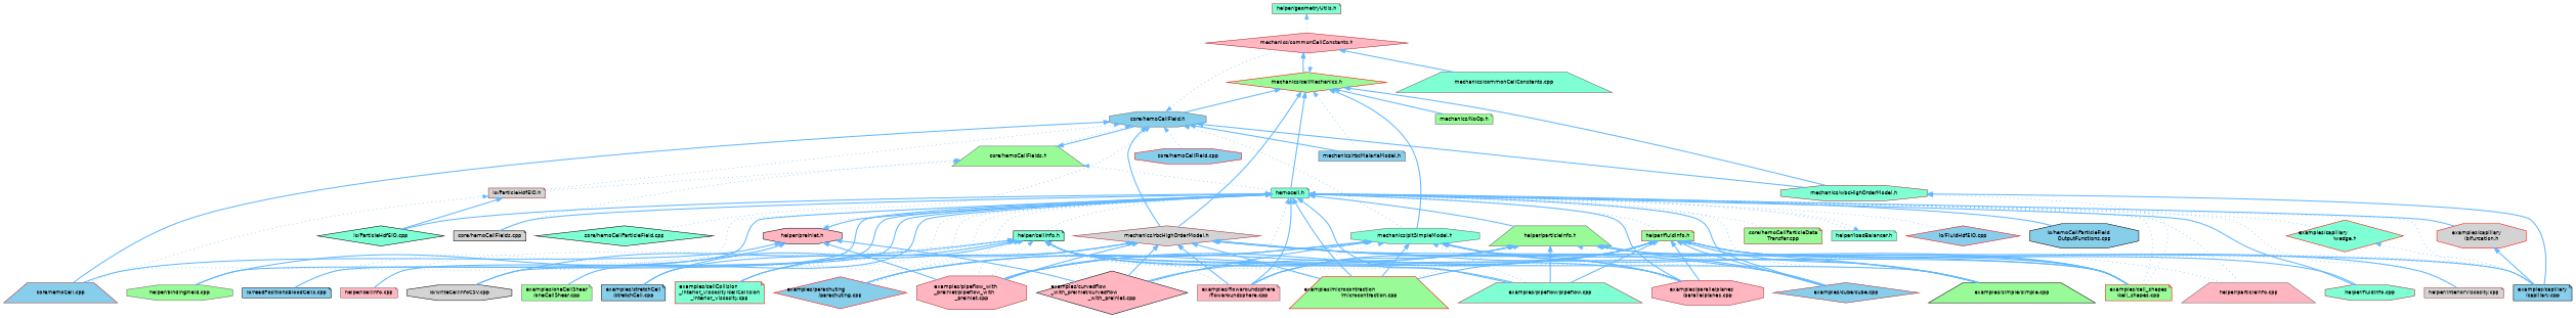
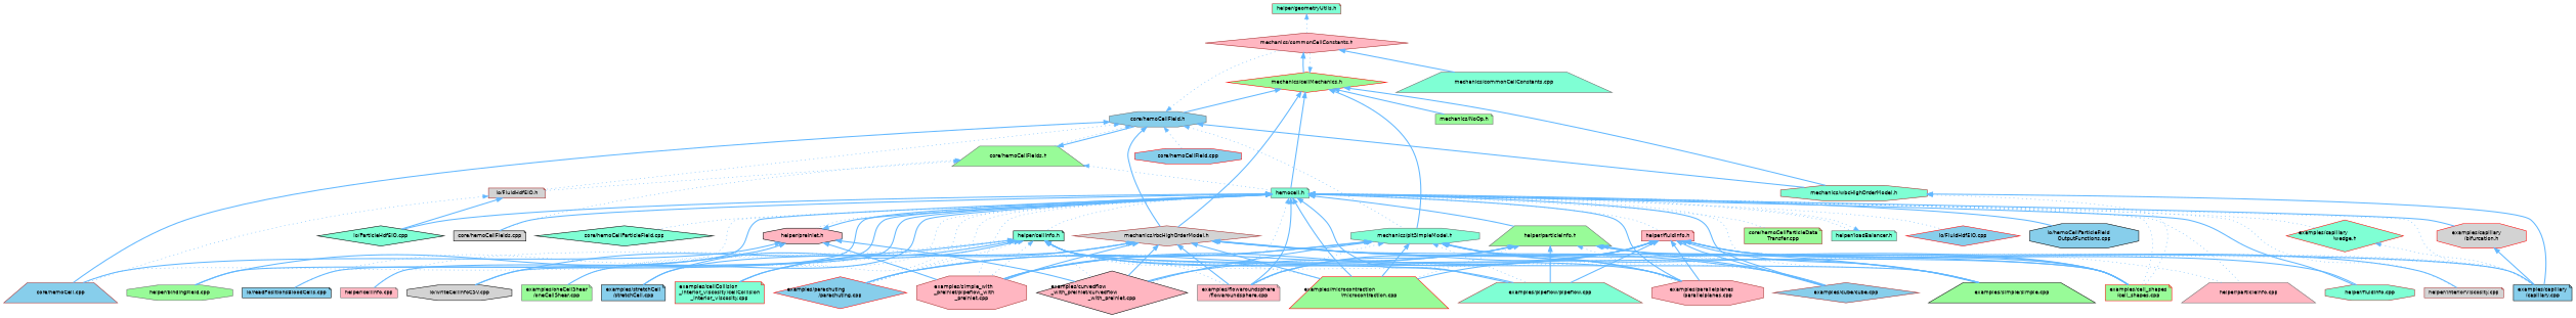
  digraph {
    node [color=brown fillcolor=aquamarine fontname=Helvetica fontsize=10 shape=note style=filled]
    edge [color=steelblue1 dir=back fontname=Helvetica fontsize=10 labelfontname=Helvetica labelfontsize=10 style=bold]
    n1 [fontcolor=black height=0.2 label="helper/geometryUtils.h" width=0.4]
    n2 [fillcolor=lightpink height=0.2 label="mechanics/commonCellConstants.h" shape=diamond width=0.4]
    n3 [color=red fillcolor=palegreen height=0.2 label="mechanics/cellMechanics.h" shape=diamond width=0.4]
    n4 [color=gray40 height=0.2 label="mechanics/commonCellConstants.cpp" shape=trapezium width=0.4]
    n5 [color=gray40 fillcolor=skyblue height=0.2 label="core/hemoCellField.h" shape=octagon width=0.4]
    n6 [color=gray40 height=0.2 label="hemocell.h" width=0.4]
    n7 [color=gray40 height=0.2 label="mechanics/pltSimpleModel.h" shape=octagon width=0.4]
    n8 [fillcolor=lightgrey height=0.2 label="mechanics/rbcHighOrderModel.h" shape=diamond width=0.4]
-   n9 [color=gray40 fillcolor=skyblue height=0.2 label="mechanics/rbcMalariaModel.h" width=0.4]
    n10 [height=0.2 label="mechanics/wbcHighOrderModel.h" shape=octagon width=0.4]
    n11 [color=gray40 fillcolor=palegreen height=0.2 label="mechanics/NoOp.h" width=0.4]
    n12 [fillcolor=skyblue height=0.2 label="core/hemoCell.cpp" shape=trapezium width=0.4]
    n13 [color=red fillcolor=skyblue height=0.2 label="core/hemoCellField.cpp" shape=octagon width=0.4]
    n14 [color=gray40 fillcolor=palegreen height=0.2 label="core/hemoCellFields.h" shape=trapezium width=0.4]
-   n15 [fillcolor=lightgrey height=0.2 label="io/ParticleHdf5IO.h" width=0.4]
+   n15 [fillcolor=lightgrey height=0.2 label="io/FluidHdf5IO.h" width=0.4]
    n16 [color=black fillcolor=lightgrey height=0.2 label="core/hemoCellFields.cpp" width=0.4]
    n17 [fillcolor=palegreen height=0.2 label="core/hemoCellParticleData\lTransfer.cpp" width=0.4]
    n18 [color=black height=0.2 label="core/hemoCellParticleField.cpp" shape=diamond width=0.4]
    n19 [color=red fillcolor=lightgrey height=0.2 label="examples/capillary\l/bifurcation.h" shape=octagon width=0.4]
    n20 [color=black fillcolor=skyblue height=0.2 label="examples/capillary\l/capillary.cpp" width=0.4]
    n21 [color=red height=0.2 label="examples/capillary\l/wedge.h" shape=diamond width=0.4]
    n22 [color=red height=0.2 label="examples/cellCollision\l_interior_viscosity/cellCollision\l_interior_viscosity.cpp" width=0.4]
    n23 [color=red fillcolor=palegreen height=0.2 label="examples/cell_shapes\l/cell_shapes.cpp" width=0.4]
    n24 [fillcolor=skyblue height=0.2 label="examples/cube/cube.cpp" shape=diamond width=0.4]
    n25 [color=black fillcolor=lightpink height=0.2 label="examples/curvedflow\l_with_preinlet/curvedflow\l_with_preinlet.cpp" shape=diamond width=0.4]
    n26 [color=gray40 fillcolor=lightpink height=0.2 label="examples/flowaroundsphere\l/flowaroundsphere.cpp" width=0.4]
    n27 [color=red fillcolor=palegreen height=0.2 label="examples/microcontraction\l/microcontraction.cpp" shape=trapezium width=0.4]
    n28 [color=gray40 fillcolor=palegreen height=0.2 label="examples/oneCellShear\l/oneCellShear.cpp" width=0.4]
    n29 [color=red fillcolor=skyblue height=0.2 label="examples/parachuting\l/parachuting.cpp" shape=diamond width=0.4]
    n30 [fillcolor=lightpink height=0.2 label="examples/parallelplanes\l/parallelplanes.cpp" shape=octagon width=0.4]
    n31 [height=0.2 label="examples/pipeflow/pipeflow.cpp" shape=trapezium width=0.4]
-   n32 [fillcolor=lightpink height=0.2 label="examples/pipeflow_with\l_preinlet/pipeflow_with\l_preinlet.cpp" shape=octagon width=0.4]
+   n32 [fillcolor=lightpink height=0.2 label="examples/simple_with\l_preinlet/pipeflow_with\l_preinlet.cpp" shape=octagon width=0.4]
    n33 [color=black fillcolor=palegreen height=0.2 label="examples/simple/simple.cpp" shape=trapezium width=0.4]
    n34 [color=black fillcolor=skyblue height=0.2 label="examples/stretchCell\l/stretchCell.cpp" width=0.4]
    n35 [color=gray40 fillcolor=palegreen height=0.2 label="helper/bindingField.cpp" shape=octagon width=0.4]
    n36 [color=gray40 fillcolor=lightpink height=0.2 label="helper/cellInfo.cpp" width=0.4]
    n37 [color=black height=0.2 label="helper/cellInfo.h" width=0.4]
    n38 [color=black fillcolor=lightgrey height=0.2 label="io/writeCellInfoCSV.cpp" shape=octagon width=0.4]
    n39 [height=0.2 label="helper/fluidInfo.cpp" shape=octagon width=0.4]
-   n40 [fillcolor=palegreen height=0.2 label="helper/fluidInfo.h" width=0.4]
+   n40 [fillcolor=lightpink height=0.2 label="helper/fluidInfo.h" width=0.4]
    n41 [fillcolor=lightgrey height=0.2 label="helper/interiorViscosity.cpp" width=0.4]
    n42 [color=gray40 height=0.2 label="helper/loadBalancer.h" width=0.4]
    n43 [color=gray40 fillcolor=lightpink height=0.2 label="helper/particleInfo.cpp" shape=trapezium width=0.4]
    n44 [color=gray40 fillcolor=palegreen height=0.2 label="helper/particleInfo.h" shape=trapezium width=0.4]
    n45 [color=black fillcolor=lightpink height=0.2 label="helper/preInlet.h" shape=octagon width=0.4]
    n46 [color=black fillcolor=skyblue height=0.2 label="io/readPositionsBloodCells.cpp" width=0.4]
    n47 [color=red fillcolor=skyblue height=0.2 label="io/FluidHdf5IO.cpp" shape=diamond width=0.4]
    n48 [color=black height=0.2 label="io/ParticleHdf5IO.cpp" shape=diamond width=0.4]
    n49 [color=black fillcolor=skyblue height=0.2 label="io/hemoCellParticleField\lOutputFunctions.cpp" shape=octagon width=0.4]
    n1 -> n2 [style=dotted]
    n2 -> n3
    n2 -> n4
    n3 -> n2 [style=dotted]
    n3 -> n5
    n3 -> n6
    n3 -> n7
    n3 -> n8
-   n3 -> n9 [style=dotted]
    n3 -> n10
    n3 -> n11
    n5 -> n2 [style=dotted]
    n5 -> n7 [style=dotted]
    n5 -> n8
-   n5 -> n9
    n5 -> n10
    n5 -> n12
    n5 -> n13 [style=dotted]
    n5 -> n14 [style=dotted]
    n5 -> n15 [style=dotted]
    n6 -> n12 [style=dotted]
    n6 -> n16
    n6 -> n17 [style=dotted]
-   n5 -> n18 [style=dotted]
+   n6 -> n18 [style=dotted]
    n6 -> n19
    n6 -> n20 [style=dotted]
    n6 -> n21 [style=dotted]
    n6 -> n22 [style=dotted]
    n6 -> n23 [style=dotted]
    n6 -> n24
    n6 -> n25 [style=dotted]
    n6 -> n26
    n6 -> n27
    n6 -> n28
    n6 -> n29 [style=dotted]
    n6 -> n30
    n6 -> n31
    n6 -> n32 [style=dotted]
    n6 -> n33 [style=dotted]
    n6 -> n34 [style=dotted]
    n6 -> n35
    n6 -> n36
    n6 -> n37 [style=dotted]
    n6 -> n38
    n6 -> n39
    n6 -> n40 [style=dotted]
    n6 -> n41 [style=dotted]
    n6 -> n42 [style=dotted]
    n6 -> n43 [style=dotted]
    n6 -> n44
    n6 -> n45 [style=dotted]
    n6 -> n46
    n6 -> n47 [style=dotted]
    n6 -> n48
    n6 -> n49
    n7 -> n20 [style=dotted]
    n7 -> n22 [style=dotted]
    n7 -> n23
    n7 -> n24 [style=dotted]
    n7 -> n25
    n7 -> n26 [style=dotted]
    n7 -> n27
    n7 -> n29
    n7 -> n30
    n7 -> n31 [style=dotted]
    n7 -> n32
    n7 -> n33
    n8 -> n22
    n8 -> n23
    n8 -> n24
    n8 -> n25
    n8 -> n26
    n8 -> n27
    n8 -> n28 [style=dotted]
    n8 -> n29 [style=dotted]
    n8 -> n30
    n8 -> n32
    n8 -> n33
    n8 -> n34
    n10 -> n20
    n10 -> n23 [style=dotted]
    n14 -> n5
    n14 -> n6 [style=dotted]
    n14 -> n15 [style=dotted]
    n14 -> n16 [style=dotted]
    n15 -> n12 [style=dotted]
    n15 -> n48
    n19 -> n20
    n21 -> n20 [style=dotted]
    n37 -> n20 [style=dotted]
    n37 -> n22
    n37 -> n23
    n37 -> n24 [style=dotted]
    n37 -> n25 [style=dotted]
    n37 -> n26 [style=dotted]
    n37 -> n27 [style=dotted]
    n37 -> n28 [style=dotted]
    n37 -> n29 [style=dotted]
    n37 -> n30
    n37 -> n31
    n37 -> n32 [style=dotted]
    n37 -> n33
    n37 -> n34
    n37 -> n36 [style=dotted]
    n37 -> n38
    n40 -> n20 [style=dotted]
    n40 -> n23
    n40 -> n24
    n40 -> n25
    n40 -> n26
    n40 -> n27
    n40 -> n30
    n40 -> n31
    n40 -> n32
    n40 -> n33
    n40 -> n39
    n40 -> n41
    n42 -> n6 [style=dotted]
    n44 -> n20
    n44 -> n23
    n44 -> n24
    n44 -> n25 [style=dotted]
    n44 -> n26
    n44 -> n27 [style=dotted]
    n44 -> n29
    n44 -> n30 [style=dotted]
    n44 -> n31
    n44 -> n32
    n44 -> n33 [style=dotted]
    n44 -> n43 [style=dotted]
    n45 -> n6
    n45 -> n12
    n45 -> n25
    n45 -> n32
    n45 -> n35
    n45 -> n46 [style=dotted]
  }
